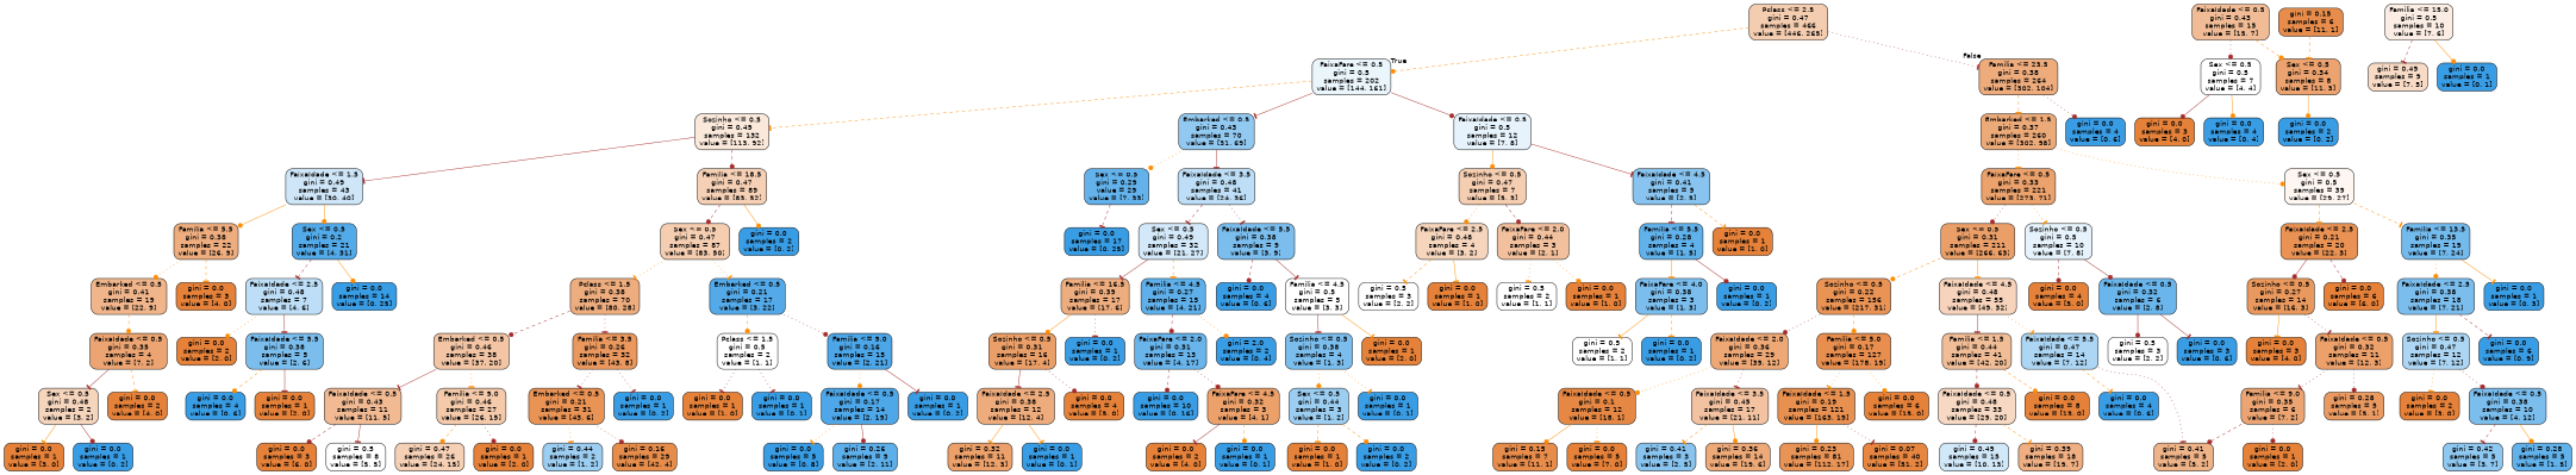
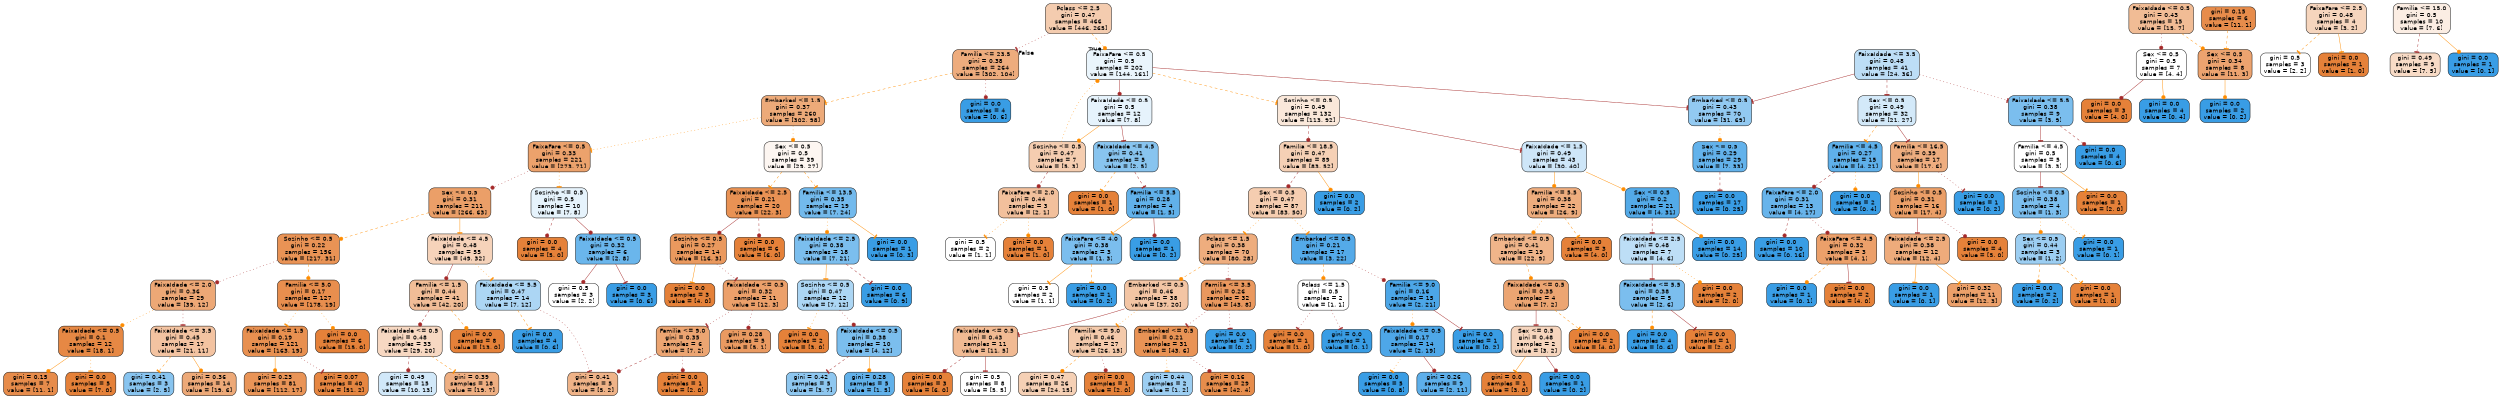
  digraph {
    node [color=black fillcolor="#399de5" fontname=helvetica shape=box style="filled, rounded"]
    edge [arrowhead=tee color=darkorange fontname=helvetica style=dotted]
    n1 [fillcolor="#f4ccaf" label="Pclass <= 2.5\ngini = 0.47\nsamples = 466\nvalue = [446, 265]"]
    n2 [fillcolor="#eaf5fc" label="FaixaFare <= 0.5\ngini = 0.5\nsamples = 202\nvalue = [144, 161]"]
    n3 [fillcolor="#eeac7d" label="Familia <= 23.5\ngini = 0.38\nsamples = 264\nvalue = [302, 104]"]
    n4 [fillcolor="#fae8da" label="Sozinho <= 0.5\ngini = 0.49\nsamples = 132\nvalue = [113, 92]"]
    n5 [fillcolor="#92c9f1" label="Embarked <= 0.5\ngini = 0.43\nsamples = 70\nvalue = [31, 69]"]
    n6 [fillcolor="#e6f3fc" label="FaixaIdade <= 0.5\ngini = 0.5\nsamples = 12\nvalue = [7, 8]"]
    n7 [fillcolor="#edaa79" label="Embarked <= 1.5\ngini = 0.37\nsamples = 260\nvalue = [302, 98]"]
    n8 [label="gini = 0.0\nsamples = 4\nvalue = [0, 6]"]
    n9 [fillcolor="#cee6f8" label="FaixaIdade <= 1.5\ngini = 0.49\nsamples = 43\nvalue = [30, 40]"]
    n10 [fillcolor="#f5d0b5" label="Familia <= 18.5\ngini = 0.47\nsamples = 89\nvalue = [83, 52]"]
-   n11 [fillcolor="#63b2eb" label="Sex <= 0.5\ngini = 0.29\nvalue = 29\nvalue = [7, 33]"]
+   n11 [fillcolor="#63b2eb" label="Sex <= 0.5\ngini = 0.29\nsamples = 29\nvalue = [7, 33]"]
    n12 [fillcolor="#bddef6" label="FaixaIdade <= 3.5\ngini = 0.48\nsamples = 41\nvalue = [24, 36]"]
    n13 [fillcolor="#eead7e" label="Familia <= 5.5\ngini = 0.38\nsamples = 22\nvalue = [26, 9]"]
    n14 [fillcolor="#53aae8" label="Sex <= 0.5\ngini = 0.2\nsamples = 21\nvalue = [4, 31]"]
    n15 [fillcolor="#f5cdb0" label="Sex <= 0.5\ngini = 0.47\nsamples = 87\nvalue = [83, 50]"]
    n16 [label="gini = 0.0\nsamples = 2\nvalue = [0, 2]"]
    n17 [fillcolor="#f0b58a" label="Embarked <= 0.5\ngini = 0.41\nsamples = 19\nvalue = [22, 9]"]
    n18 [fillcolor="#e58139" label="gini = 0.0\nsamples = 3\nvalue = [4, 0]"]
    n19 [fillcolor="#bddef6" label="FaixaIdade <= 2.5\ngini = 0.48\nsamples = 7\nvalue = [4, 6]"]
    n20 [label="gini = 0.0\nsamples = 14\nvalue = [0, 25]"]
    n21 [fillcolor="#eca572" label="FaixaIdade <= 0.5\ngini = 0.35\nsamples = 4\nvalue = [7, 2]"]
    n22 [fillcolor="#f6d5bd" label="Sex <= 0.5\ngini = 0.48\nsamples = 2\nvalue = [3, 2]"]
    n23 [fillcolor="#e58139" label="gini = 0.0\nsamples = 2\nvalue = [4, 0]"]
    n24 [fillcolor="#f1bc95" label="FaixaIdade <= 0.5\ngini = 0.43\nsamples = 15\nvalue = [15, 7]"]
    n25 [fillcolor="#ffffff" label="Sex <= 0.5\ngini = 0.5\nsamples = 7\nvalue = [4, 4]"]
    n26 [fillcolor="#eca36f" label="Sex <= 0.5\ngini = 0.34\nsamples = 8\nvalue = [11, 3]"]
    n27 [fillcolor="#e58139" label="gini = 0.0\nsamples = 1\nvalue = [3, 0]"]
    n28 [label="gini = 0.0\nsamples = 1\nvalue = [0, 2]"]
    n29 [fillcolor="#e58139" label="gini = 0.0\nsamples = 3\nvalue = [4, 0]"]
    n30 [label="gini = 0.0\nsamples = 4\nvalue = [0, 4]"]
    n31 [label="gini = 0.0\nsamples = 2\nvalue = [0, 2]"]
    n32 [fillcolor="#e78c4b" label="gini = 0.15\nsamples = 6\nvalue = [11, 1]"]
    n33 [fillcolor="#e58139" label="gini = 0.0\nsamples = 2\nvalue = [2, 0]"]
    n34 [fillcolor="#7bbeee" label="FaixaIdade <= 5.5\ngini = 0.38\nsamples = 5\nvalue = [2, 6]"]
    n35 [label="gini = 0.0\nsamples = 4\nvalue = [0, 6]"]
    n36 [fillcolor="#e58139" label="gini = 0.0\nsamples = 1\nvalue = [2, 0]"]
    n37 [fillcolor="#eead7e" label="Pclass <= 1.5\ngini = 0.38\nsamples = 70\nvalue = [80, 28]"]
    n38 [fillcolor="#54aae9" label="Embarked <= 0.5\ngini = 0.21\nsamples = 17\nvalue = [3, 22]"]
    n39 [fillcolor="#f3c5a4" label="Embarked <= 0.5\ngini = 0.46\nsamples = 38\nvalue = [37, 20]"]
    n40 [fillcolor="#ea985e" label="Familia <= 3.5\ngini = 0.26\nsamples = 32\nvalue = [43, 8]"]
    n41 [fillcolor="#ffffff" label="Pclass <= 1.5\ngini = 0.5\nsamples = 2\nvalue = [1, 1]"]
    n42 [fillcolor="#4ca6e7" label="Familia <= 9.0\ngini = 0.16\nsamples = 15\nvalue = [2, 21]"]
    n43 [fillcolor="#f1ba93" label="FaixaIdade <= 0.5\ngini = 0.43\nsamples = 11\nvalue = [11, 5]"]
    n44 [fillcolor="#f4caab" label="Familia <= 9.0\ngini = 0.46\nsamples = 27\nvalue = [26, 15]"]
    n45 [fillcolor="#e99355" label="Embarked <= 0.5\ngini = 0.21\nsamples = 31\nvalue = [43, 6]"]
    n46 [label="gini = 0.0\nsamples = 1\nvalue = [0, 2]"]
    n47 [fillcolor="#e58139" label="gini = 0.0\nsamples = 3\nvalue = [6, 0]"]
    n48 [fillcolor="#ffffff" label="gini = 0.5\nsamples = 8\nvalue = [5, 5]"]
    n49 [fillcolor="#f5d0b5" label="gini = 0.47\nsamples = 26\nvalue = [24, 15]"]
    n50 [fillcolor="#e58139" label="gini = 0.0\nsamples = 1\nvalue = [2, 0]"]
    n51 [fillcolor="#9ccef2" label="gini = 0.44\nsamples = 2\nvalue = [1, 2]"]
    n52 [fillcolor="#e78d4c" label="gini = 0.16\nsamples = 29\nvalue = [42, 4]"]
    n53 [fillcolor="#e58139" label="gini = 0.0\nsamples = 1\nvalue = [1, 0]"]
    n54 [label="gini = 0.0\nsamples = 1\nvalue = [0, 1]"]
    n55 [fillcolor="#4ea7e8" label="FaixaIdade <= 0.5\ngini = 0.17\nsamples = 14\nvalue = [2, 19]"]
    n56 [label="gini = 0.0\nsamples = 1\nvalue = [0, 2]"]
    n57 [label="gini = 0.0\nsamples = 5\nvalue = [0, 8]"]
    n58 [fillcolor="#5dafea" label="gini = 0.26\nsamples = 9\nvalue = [2, 11]"]
    n59 [label="gini = 0.0\nsamples = 17\nvalue = [0, 25]"]
    n60 [fillcolor="#d3e9f9" label="Sex <= 0.5\ngini = 0.49\nsamples = 32\nvalue = [21, 27]"]
    n61 [fillcolor="#7bbeee" label="FaixaIdade <= 5.5\ngini = 0.38\nsamples = 9\nvalue = [3, 9]"]
    n62 [fillcolor="#f5cdb0" label="Sozinho <= 0.5\ngini = 0.47\nsamples = 7\nvalue = [5, 3]"]
    n63 [fillcolor="#88c4ef" label="FaixaIdade <= 4.5\ngini = 0.41\nsamples = 5\nvalue = [2, 5]"]
    n64 [fillcolor="#f6d5bd" label="FaixaFare <= 2.5\ngini = 0.48\nsamples = 4\nvalue = [3, 2]"]
    n65 [fillcolor="#f2c09c" label="FaixaFare <= 2.0\ngini = 0.44\nsamples = 3\nvalue = [2, 1]"]
    n66 [fillcolor="#61b1ea" label="Familia <= 5.5\ngini = 0.28\nsamples = 4\nvalue = [1, 5]"]
    n67 [fillcolor="#e58139" label="gini = 0.0\nsamples = 1\nvalue = [1, 0]"]
    n68 [fillcolor="#ffffff" label="gini = 0.5\nsamples = 3\nvalue = [2, 2]"]
    n69 [fillcolor="#e58139" label="gini = 0.0\nsamples = 1\nvalue = [1, 0]"]
    n70 [fillcolor="#ffffff" label="gini = 0.5\nsamples = 2\nvalue = [1, 1]"]
    n71 [fillcolor="#e58139" label="gini = 0.0\nsamples = 1\nvalue = [1, 0]"]
    n72 [fillcolor="#7bbeee" label="FaixaFare <= 4.0\ngini = 0.38\nsamples = 3\nvalue = [1, 3]"]
    n73 [label="gini = 0.0\nsamples = 1\nvalue = [0, 2]"]
    n74 [fillcolor="#ffffff" label="gini = 0.5\nsamples = 2\nvalue = [1, 1]"]
    n75 [label="gini = 0.0\nsamples = 1\nvalue = [0, 2]"]
    n76 [fillcolor="#eead7f" label="Familia <= 16.5\ngini = 0.39\nsamples = 17\nvalue = [17, 6]"]
    n77 [fillcolor="#5fb0ea" label="Familia <= 4.5\ngini = 0.27\nsamples = 15\nvalue = [4, 21]"]
    n78 [label="gini = 0.0\nsamples = 4\nvalue = [0, 6]"]
    n79 [fillcolor="#ffffff" label="Familia <= 4.5\ngini = 0.5\nsamples = 5\nvalue = [3, 3]"]
    n80 [fillcolor="#eb9f68" label="Sozinho <= 0.5\ngini = 0.31\nsamples = 16\nvalue = [17, 4]"]
    n81 [label="gini = 0.0\nsamples = 1\nvalue = [0, 2]"]
    n82 [fillcolor="#68b4eb" label="FaixaFare <= 2.0\ngini = 0.31\nsamples = 13\nvalue = [4, 17]"]
-   n83 [label="gini = 2.0\nsamples = 2\nvalue = [0, 4]"]
+   n83 [label="gini = 0.0\nsamples = 2\nvalue = [0, 4]"]
    n84 [fillcolor="#eeab7b" label="FaixaIdade <= 2.5\ngini = 0.38\nsamples = 12\nvalue = [12, 4]"]
    n85 [fillcolor="#e58139" label="gini = 0.0\nsamples = 4\nvalue = [5, 0]"]
    n86 [fillcolor="#eca06a" label="gini = 0.32\nsamples = 11\nvalue = [12, 3]"]
    n87 [label="gini = 0.0\nsamples = 1\nvalue = [0, 1]"]
    n88 [label="gini = 0.0\nsamples = 10\nvalue = [0, 16]"]
    n89 [fillcolor="#eca06a" label="FaixaFare <= 4.5\ngini = 0.32\nsamples = 3\nvalue = [4, 1]"]
    n90 [fillcolor="#e58139" label="gini = 0.0\nsamples = 2\nvalue = [4, 0]"]
    n91 [label="gini = 0.0\nsamples = 1\nvalue = [0, 1]"]
    n92 [fillcolor="#7bbeee" label="Sozinho <= 0.5\ngini = 0.38\nsamples = 4\nvalue = [1, 3]"]
    n93 [fillcolor="#e58139" label="gini = 0.0\nsamples = 1\nvalue = [2, 0]"]
    n94 [fillcolor="#9ccef2" label="Sex <= 0.5\ngini = 0.44\nsamples = 3\nvalue = [1, 2]"]
    n95 [label="gini = 0.0\nsamples = 1\nvalue = [0, 1]"]
    n96 [fillcolor="#e58139" label="gini = 0.0\nsamples = 1\nvalue = [1, 0]"]
    n97 [label="gini = 0.0\nsamples = 2\nvalue = [0, 2]"]
    n98 [fillcolor="#eca26c" label="FaixaFare <= 0.5\ngini = 0.33\nsamples = 221\nvalue = [273, 71]"]
    n99 [fillcolor="#fdf6f1" label="Sex <= 0.5\ngini = 0.5\nsamples = 39\nvalue = [29, 27]"]
    n100 [fillcolor="#eb9f68" label="Sex <= 0.5\ngini = 0.31\nsamples = 211\nvalue = [266, 63]"]
    n101 [fillcolor="#e6f3fc" label="Sozinho <= 0.5\ngini = 0.5\nsamples = 10\nvalue = [7, 8]"]
    n102 [fillcolor="#e99254" label="FaixaIdade <= 2.5\ngini = 0.21\nsamples = 20\nvalue = [22, 3]"]
    n103 [fillcolor="#73baed" label="Familia <= 13.5\ngini = 0.35\nsamples = 19\nvalue = [7, 24]"]
    n104 [fillcolor="#e99355" label="Sozinho <= 0.5\ngini = 0.22\nsamples = 156\nvalue = [217, 31]"]
    n105 [fillcolor="#f6d3ba" label="FaixaIdade <= 4.5\ngini = 0.48\nsamples = 55\nvalue = [49, 32]"]
    n106 [fillcolor="#e58139" label="gini = 0.0\nsamples = 4\nvalue = [5, 0]"]
    n107 [fillcolor="#6ab6ec" label="FaixaIdade <= 0.5\ngini = 0.32\nsamples = 6\nvalue = [2, 8]"]
    n108 [fillcolor="#eda876" label="FaixaIdade <= 2.0\ngini = 0.36\nsamples = 29\nvalue = [39, 12]"]
    n109 [fillcolor="#e88e4e" label="Familia <= 5.0\ngini = 0.17\nsamples = 127\nvalue = [178, 19]"]
    n110 [fillcolor="#f1bd97" label="Familia <= 1.5\ngini = 0.44\nsamples = 41\nvalue = [42, 20]"]
    n111 [fillcolor="#acd6f4" label="FaixaIdade <= 5.5\ngini = 0.47\nsamples = 14\nvalue = [7, 12]"]
    n112 [fillcolor="#e68844" label="FaixaIdade <= 0.5\ngini = 0.1\nsamples = 12\nvalue = [18, 1]"]
    n113 [fillcolor="#f3c3a1" label="FaixaIdade <= 3.5\ngini = 0.45\nsamples = 17\nvalue = [21, 11]"]
    n114 [fillcolor="#e89050" label="FaixaIdade <= 1.5\ngini = 0.19\nsamples = 121\nvalue = [163, 19]"]
    n115 [fillcolor="#e58139" label="gini = 0.0\nsamples = 6\nvalue = [15, 0]"]
    n116 [fillcolor="#e78c4b" label="gini = 0.15\nsamples = 7\nvalue = [11, 1]"]
    n117 [fillcolor="#e58139" label="gini = 0.0\nsamples = 5\nvalue = [7, 0]"]
    n118 [fillcolor="#88c4ef" label="gini = 0.41\nsamples = 3\nvalue = [2, 5]"]
    n119 [fillcolor="#eda978" label="gini = 0.36\nsamples = 14\nvalue = [19, 6]"]
    n120 [fillcolor="#e99457" label="gini = 0.23\nsamples = 81\nvalue = [112, 17]"]
    n121 [fillcolor="#e68641" label="gini = 0.07\nsamples = 40\nvalue = [51, 2]"]
    n122 [fillcolor="#f7d8c2" label="FaixaIdade <= 0.5\ngini = 0.48\nsamples = 33\nvalue = [29, 20]"]
    n123 [fillcolor="#e58139" label="gini = 0.0\nsamples = 8\nvalue = [13, 0]"]
    n124 [label="gini = 0.0\nsamples = 4\nvalue = [0, 6]"]
    n125 [fillcolor="#efb388" label="gini = 0.41\nsamples = 5\nvalue = [5, 2]"]
    n126 [fillcolor="#d1e8f9" label="gini = 0.49\nsamples = 15\nvalue = [10, 13]"]
    n127 [fillcolor="#efaf82" label="gini = 0.39\nsamples = 18\nvalue = [19, 7]"]
    n128 [fillcolor="#fbede3" label="Familia <= 15.0\ngini = 0.5\nsamples = 10\nvalue = [7, 6]"]
    n129 [fillcolor="#f8dbc6" label="gini = 0.49\nsamples = 9\nvalue = [7, 5]"]
    n130 [label="gini = 0.0\nsamples = 1\nvalue = [0, 1]"]
    n131 [fillcolor="#ffffff" label="gini = 0.5\nsamples = 3\nvalue = [2, 2]"]
    n132 [label="gini = 0.0\nsamples = 3\nvalue = [0, 6]"]
    n133 [fillcolor="#ea995e" label="Sozinho <= 0.5\ngini = 0.27\nsamples = 14\nvalue = [16, 3]"]
    n134 [fillcolor="#e58139" label="gini = 0.0\nsamples = 6\nvalue = [6, 0]"]
    n135 [fillcolor="#7bbeee" label="FaixaIdade <= 2.5\ngini = 0.38\nsamples = 18\nvalue = [7, 21]"]
    n136 [label="gini = 0.0\nsamples = 1\nvalue = [0, 3]"]
    n137 [fillcolor="#e58139" label="gini = 0.0\nsamples = 3\nvalue = [4, 0]"]
    n138 [fillcolor="#eca06a" label="FaixaIdade <= 0.5\ngini = 0.32\nsamples = 11\nvalue = [12, 3]"]
    n139 [fillcolor="#eca572" label="Familia <= 9.0\ngini = 0.35\nsamples = 6\nvalue = [7, 2]"]
    n140 [fillcolor="#ea9a61" label="gini = 0.28\nsamples = 5\nvalue = [5, 1]"]
    n141 [fillcolor="#e58139" label="gini = 0.0\nsamples = 1\nvalue = [2, 0]"]
    n142 [fillcolor="#acd6f4" label="Sozinho <= 0.5\ngini = 0.47\nsamples = 12\nvalue = [7, 12]"]
    n143 [label="gini = 0.0\nsamples = 6\nvalue = [0, 9]"]
    n144 [fillcolor="#e58139" label="gini = 0.0\nsamples = 2\nvalue = [3, 0]"]
    n145 [fillcolor="#7bbeee" label="FaixaIdade <= 0.5\ngini = 0.38\nsamples = 10\nvalue = [4, 12]"]
    n146 [fillcolor="#8ec7f0" label="gini = 0.42\nsamples = 5\nvalue = [3, 7]"]
    n147 [fillcolor="#61b1ea" label="gini = 0.28\nsamples = 5\nvalue = [1, 5]"]
    n1 -> n2 [arrowhead=dot headlabel=True labelangle=45 labeldistance=2.5 style=dashed]
    n1 -> n3 [color=brown headlabel=False labelangle=-45 labeldistance=2.5]
    n2 -> n4 [style=dashed]
    n2 -> n5 [color=brown style=solid]
    n2 -> n6 [arrowhead=dot color=brown style=solid]
    n3 -> n7 [style=dashed]
    n3 -> n8 [arrowhead=dot color=brown]
    n4 -> n9 [color=brown style=solid]
    n4 -> n10 [arrowhead=dot color=brown style=dashed]
    n5 -> n11 [arrowhead=dot]
-   n5 -> n12 [color=brown style=solid]
+   n12 -> n5 [color=brown style=solid]
    n6 -> n62 [arrowhead=dot style=solid]
    n6 -> n63 [color=brown style=solid]
    n7 -> n98
    n7 -> n99 [arrowhead=dot]
    n9 -> n13 [arrowhead=dot style=solid]
    n9 -> n14 [arrowhead=dot style=solid]
    n10 -> n15 [arrowhead=dot color=brown style=dashed]
    n10 -> n16 [arrowhead=dot style=solid]
    n11 -> n59 [color=brown style=dashed]
    n12 -> n60 [color=brown style=dashed]
    n12 -> n61 [color=brown]
    n13 -> n17 [arrowhead=dot]
    n13 -> n18 [style=dashed]
    n14 -> n19 [color=brown style=dashed]
    n14 -> n20 [arrowhead=dot style=solid]
    n15 -> n37
    n15 -> n38
    n17 -> n21 [arrowhead=dot style=dashed]
    n19 -> n33 [arrowhead=dot]
    n19 -> n34 [color=brown style=solid]
    n21 -> n22 [color=brown style=solid]
    n21 -> n23 [style=dashed]
    n22 -> n27 [style=solid]
    n22 -> n28 [arrowhead=dot color=brown style=solid]
    n24 -> n25 [arrowhead=dot color=brown]
    n24 -> n26 [arrowhead=dot style=dashed]
    n25 -> n29 [arrowhead=dot color=brown style=solid]
    n25 -> n30 [arrowhead=dot style=solid]
    n26 -> n31 [arrowhead=dot style=solid]
    n32 -> n26 [style=dashed]
    n34 -> n35 [arrowhead=dot style=dashed]
    n34 -> n36 [color=brown style=solid]
-   n37 -> n39 [arrowhead=dot color=brown style=dashed]
+   n37 -> n39 [arrowhead=dot style=dashed]
    n37 -> n40 [color=brown]
    n38 -> n41 [arrowhead=dot style=dashed]
    n38 -> n42 [arrowhead=dot color=brown]
    n39 -> n43 [color=brown style=solid]
    n39 -> n44
    n40 -> n45 [color=brown]
    n40 -> n46 [color=brown]
    n41 -> n53 [color=brown]
    n41 -> n54 [color=brown]
    n42 -> n55 [arrowhead=dot]
    n42 -> n56 [color=brown style=solid]
    n43 -> n47 [arrowhead=dot color=brown style=dashed]
    n43 -> n48 [color=brown style=solid]
    n44 -> n49 [arrowhead=dot style=dashed]
    n44 -> n50 [arrowhead=dot color=brown]
    n45 -> n51
    n45 -> n52 [arrowhead=dot color=brown]
    n55 -> n57
    n55 -> n58 [arrowhead=dot color=brown style=solid]
    n60 -> n76 [color=brown style=solid]
    n60 -> n77 [style=dashed]
    n61 -> n78 [arrowhead=dot color=brown style=dashed]
    n61 -> n79 [color=brown style=solid]
-   n62 -> n64 [arrowhead=dot]
+   n62 -> n2 [arrowhead=dot]
    n62 -> n65 [arrowhead=dot color=brown style=dashed]
    n63 -> n66 [color=brown style=dashed]
    n63 -> n67 [style=dashed]
    n64 -> n68 [style=dashed]
    n64 -> n69 [style=solid]
    n65 -> n70
    n65 -> n71 [arrowhead=dot]
    n66 -> n72 [style=solid]
    n66 -> n73 [arrowhead=dot color=brown style=solid]
    n72 -> n74 [style=solid]
    n72 -> n75 [style=dashed]
    n76 -> n80 [arrowhead=dot style=solid]
    n76 -> n81 [color=brown]
    n77 -> n82 [arrowhead=dot color=brown style=dashed]
    n77 -> n83 [arrowhead=dot]
    n79 -> n92 [color=brown style=solid]
    n79 -> n93 [style=solid]
    n80 -> n84 [color=brown style=solid]
    n80 -> n85 [arrowhead=dot color=brown]
    n82 -> n88 [arrowhead=dot color=brown style=dashed]
    n82 -> n89 [arrowhead=dot color=brown]
    n84 -> n86 [style=solid]
    n84 -> n87 [style=solid]
    n89 -> n90 [color=brown style=solid]
    n89 -> n91 [arrowhead=dot style=dashed]
    n92 -> n94 [arrowhead=dot]
    n92 -> n95
    n94 -> n96 [style=dashed]
    n94 -> n97 [arrowhead=dot style=dashed]
    n98 -> n100 [arrowhead=dot color=brown]
    n98 -> n101
    n99 -> n102 [style=dashed]
    n99 -> n103 [style=dashed]
    n100 -> n104 [arrowhead=dot style=dashed]
    n100 -> n105 [style=solid]
    n101 -> n106 [arrowhead=dot color=brown style=dashed]
    n101 -> n107 [arrowhead=dot color=brown style=solid]
    n102 -> n133 [arrowhead=dot color=brown style=solid]
    n102 -> n134 [arrowhead=dot color=brown style=dashed]
    n103 -> n135 [arrowhead=dot]
    n103 -> n136 [style=solid]
    n104 -> n108 [arrowhead=dot color=brown]
    n104 -> n109 [arrowhead=dot style=dashed]
-   n105 -> n110 [color=brown style=solid]
+   n105 -> n110 [arrowhead=dot color=brown style=solid]
    n105 -> n111
    n107 -> n131 [arrowhead=dot color=brown style=solid]
    n107 -> n132 [color=brown style=solid]
    n108 -> n112 [arrowhead=dot]
    n108 -> n113 [color=brown]
    n109 -> n114
    n109 -> n115 [arrowhead=dot]
    n110 -> n122 [arrowhead=dot color=brown style=dashed]
    n110 -> n123 [arrowhead=dot style=dashed]
    n111 -> n124 [style=dashed]
    n111 -> n125 [color=brown]
    n112 -> n116 [arrowhead=dot style=solid]
    n112 -> n117
    n113 -> n118 [style=dashed]
    n113 -> n119 [arrowhead=dot style=solid]
    n114 -> n120 [arrowhead=dot style=solid]
    n114 -> n121 [color=brown]
    n122 -> n126 [arrowhead=dot color=brown style=dashed]
    n122 -> n127 [style=dashed]
    n128 -> n129 [color=brown style=dashed]
    n128 -> n130 [arrowhead=dot style=solid]
    n133 -> n137 [style=solid]
    n133 -> n138 [color=brown]
    n135 -> n142 [style=solid]
    n135 -> n143 [color=brown style=dashed]
    n138 -> n139 [color=brown]
    n138 -> n140 [arrowhead=dot color=brown]
    n139 -> n125 [arrowhead=dot color=brown style=dashed]
    n139 -> n141 [arrowhead=dot color=brown]
    n142 -> n144
    n142 -> n145 [arrowhead=dot color=brown]
    n145 -> n146 [color=brown style=dashed]
    n145 -> n147 [arrowhead=dot style=solid]
  }
